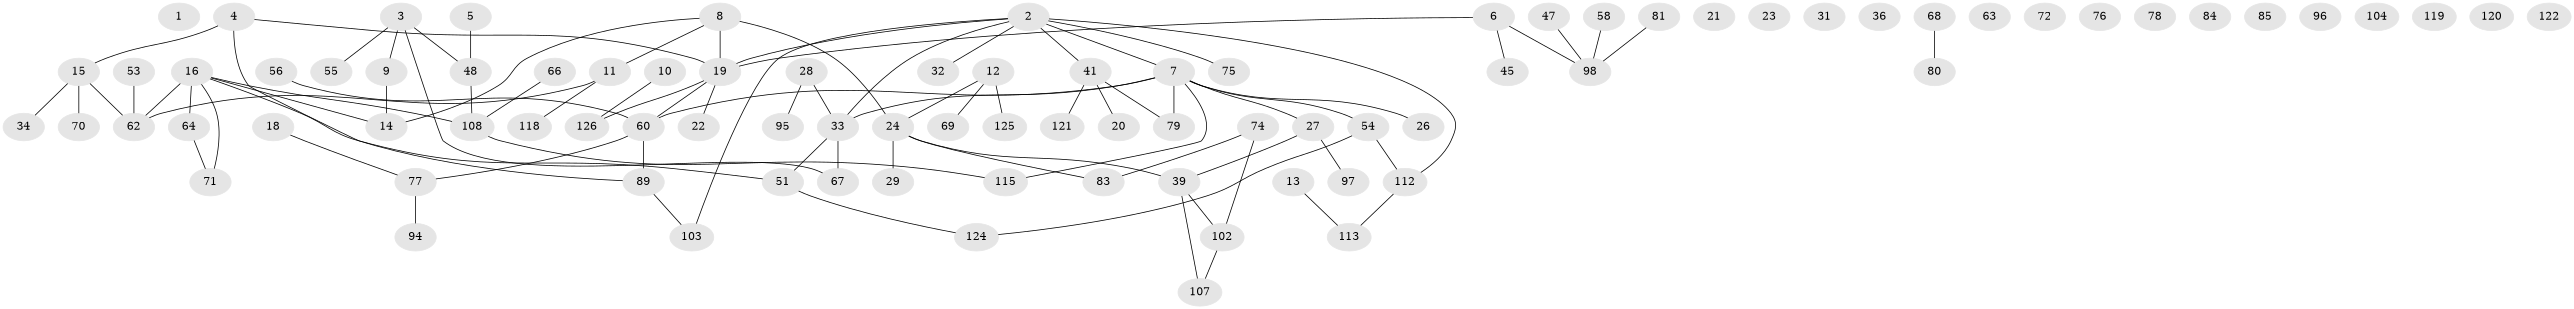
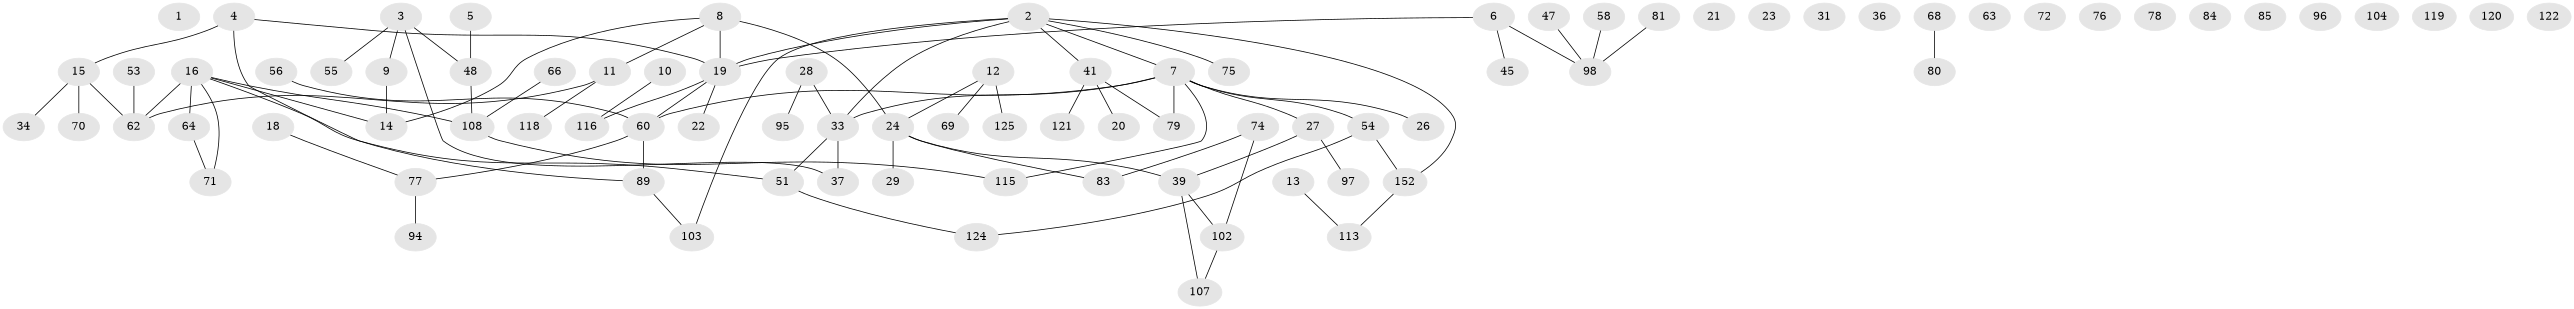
  graph {
    node [color=gray90 style=filled]
    1
    2 [super="+52+106"]
    7 [super="+49+90+105"]
    19 [super="+26+123"]
-   32
    33 [super="+50+82"]
    41
    75
    103
-   112
+   112 [label=152]
    n11 [label=26]
    27 [super="+37"]
    54
    60
    79
    115
-   116 [label=126]
+   116
    22
-   67
+   67 [label=37]
    51
    20
    121
    113
    3 [super="+30+38"]
    9 [super="+65"]
    48
    55
    14 [super="+88"]
    108
    4 [super="+42+91"]
    15 [super="+114"]
    89
    62
    34 [super="+117"]
    70
    5 [super="+110"]
    6 [super="+17"]
    45
    98
    39 [super="+86"]
    97
    124
    77
    8 [super="+92+100"]
    11 [super="+57"]
    24 [super="+109+111"]
    118
    29 [super="+44+127"]
    83
    10 [super="+101"]
    12 [super="+35+59+99"]
    69
    125
    13
    16 [super="+61+73+87"]
    64
    71
    28 [super="+43+46"]
    95
    18 [super="+126"]
    94
    21
    23 [super="+93"]
    102
    107
    31
    36
    68
    80
    47
    53
    56
    58
    63
    66
    72
    74
    76
    78
    81
    84
    85
    96
    104
    119
    120
    122
    2 -- 7
    2 -- 19
-   2 -- 32
    2 -- 33
    2 -- 41
    2 -- 75
    2 -- 103
    2 -- 112
    7 -- 33
    7 -- n11
    7 -- 27
    7 -- 54
    7 -- 60
    7 -- 79
    7 -- 115
    19 -- 60
    19 -- 116
    19 -- 22
    33 -- 67
    33 -- 51
    41 -- 79
    41 -- 20
    41 -- 121
    112 -- 113
    27 -- 39
    27 -- 97
    54 -- 112
    54 -- 124
    60 -- 89
    60 -- 77
    51 -- 124
    3 -- 67
    3 -- 9
    3 -- 48
    3 -- 55
    9 -- 14
    48 -- 108
    108 -- 115
    4 -- 19
    4 -- 15
    4 -- 89
    15 -- 62
    15 -- 34
    15 -- 70
    89 -- 103
    5 -- 48
    6 -- 19
    6 -- 45
    6 -- 98
    39 -- 102
    39 -- 107
    77 -- 94
    8 -- 19 [weight=2]
    8 -- 14
    8 -- 11
    8 -- 24
    11 -- 62
    11 -- 118
    24 -- 39
    24 -- 29
    24 -- 83
    10 -- 116
    12 -- 24
    12 -- 69
    12 -- 125
    13 -- 113
    16 -- 51
    16 -- 14
    16 -- 108
    16 -- 62
    16 -- 64 [weight=2]
    16 -- 71
    64 -- 71
    28 -- 33
    28 -- 95
    18 -- 77
    102 -- 107
    68 -- 80
    47 -- 98
    53 -- 62
    56 -- 60
    58 -- 98
    66 -- 108
    74 -- 83
    74 -- 102
    81 -- 98
  }
